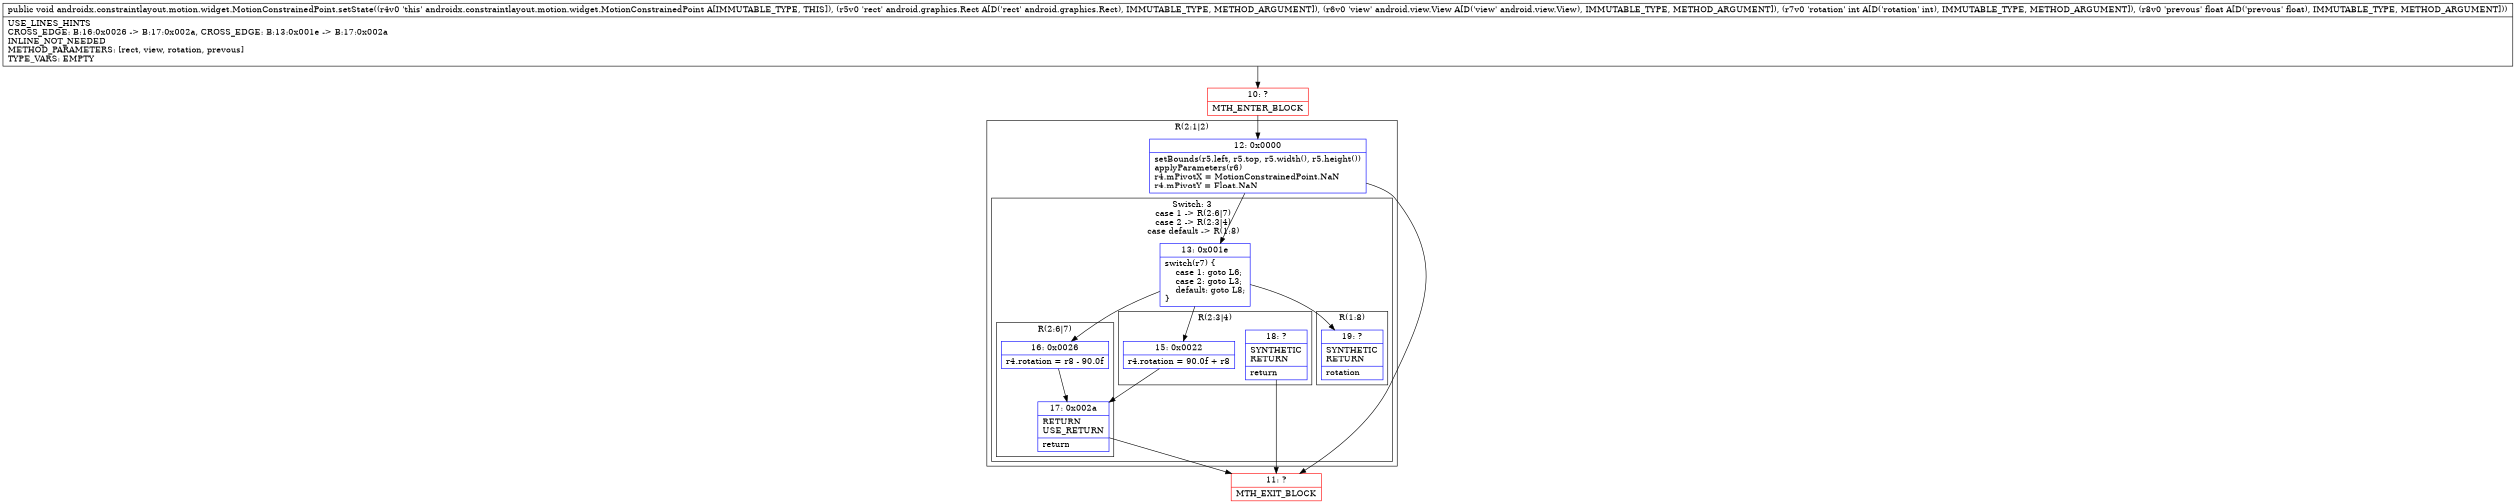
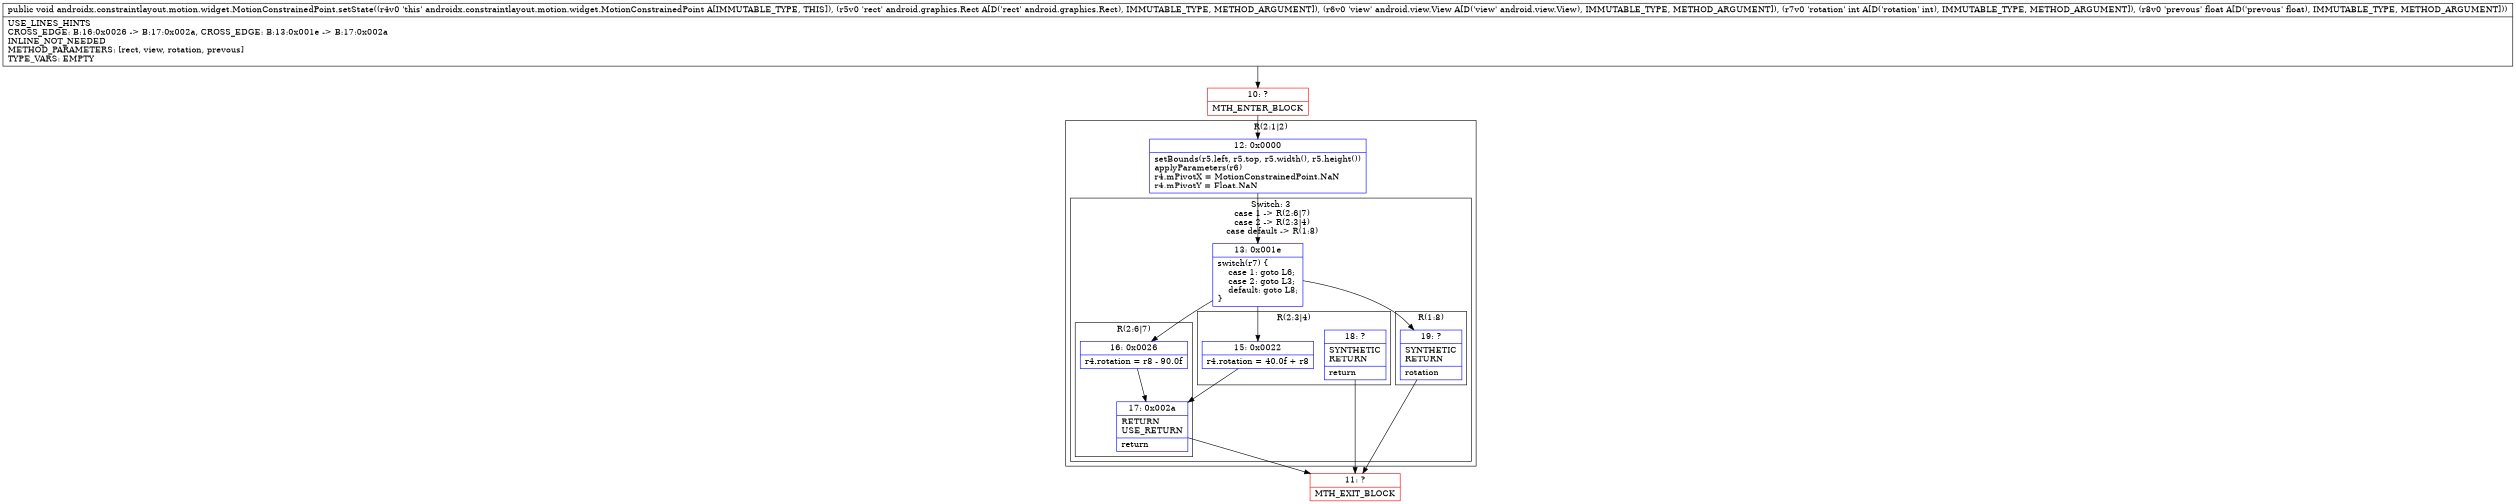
  digraph {
    node [color=blue shape=record]
    n1 [label="{16\:\ 0x0026|r4.rotation = r8 \- 90.0f\l}"]
    n2 [label="{17\:\ 0x002a|RETURN\lUSE_RETURN\l|return\l}"]
-   n3 [label="{15\:\ 0x0022|r4.rotation = 90.0f + r8\l}"]
+   n3 [label="{15\:\ 0x0022|r4.rotation = 40.0f + r8\l}"]
    n4 [label="{18\:\ ?|SYNTHETIC\lRETURN\l|return\l}"]
    n5 [label="{19\:\ ?|SYNTHETIC\lRETURN\l|rotation\l}"]
    n6 [label="{13\:\ 0x001e|switch(r7) \{\l    case 1: goto L6;\l    case 2: goto L3;\l    default: goto L8;\l\}\l}"]
    n7 [label="{12\:\ 0x0000|setBounds(r5.left, r5.top, r5.width(), r5.height())\lapplyParameters(r6)\lr4.mPivotX = MotionConstrainedPoint.NaN\lr4.mPivotY = Float.NaN\l}"]
    n8 [color=red label="{11\:\ ?|MTH_EXIT_BLOCK\l}"]
    n9 [color=red label="{10\:\ ?|MTH_ENTER_BLOCK\l}"]
    n10 [label="{public void androidx.constraintlayout.motion.widget.MotionConstrainedPoint.setState((r4v0 'this' androidx.constraintlayout.motion.widget.MotionConstrainedPoint A[IMMUTABLE_TYPE, THIS]), (r5v0 'rect' android.graphics.Rect A[D('rect' android.graphics.Rect), IMMUTABLE_TYPE, METHOD_ARGUMENT]), (r6v0 'view' android.view.View A[D('view' android.view.View), IMMUTABLE_TYPE, METHOD_ARGUMENT]), (r7v0 'rotation' int A[D('rotation' int), IMMUTABLE_TYPE, METHOD_ARGUMENT]), (r8v0 'prevous' float A[D('prevous' float), IMMUTABLE_TYPE, METHOD_ARGUMENT]))  | USE_LINES_HINTS\lCROSS_EDGE: B:16:0x0026 \-\> B:17:0x002a, CROSS_EDGE: B:13:0x001e \-\> B:17:0x002a\lINLINE_NOT_NEEDED\lMETHOD_PARAMETERS: [rect, view, rotation, prevous]\lTYPE_VARS: EMPTY\l}" color=""]
    subgraph cluster_1 {
      label="R(2:1|2)"
      n7
      subgraph cluster_2 {
        label="Switch: 3\n case 1 -> R(2:6|7)\n case 2 -> R(2:3|4)\n case default -> R(1:8)"
        n6
        subgraph cluster_3 {
          label="R(2:6|7)"
          n1
          n2
        }
        subgraph cluster_4 {
          label="R(2:3|4)"
          n3
          n4
        }
        subgraph cluster_5 {
          label="R(1:8)"
          n5
        }
      }
    }
    n1 -> n2
    n2 -> n8
    n3 -> n2
    n4 -> n8
-   n7 -> n8
+   n5 -> n8
    n6 -> n1
    n6 -> n3
    n6 -> n5
    n7 -> n6
    n9 -> n7
    n10 -> n9
  }
